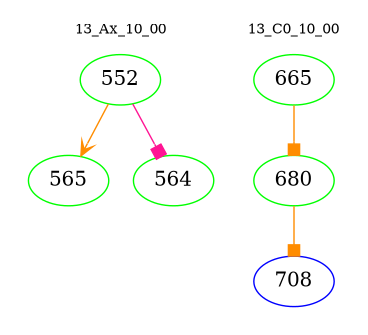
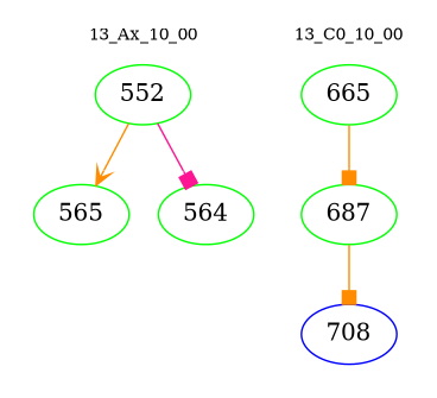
  digraph {
    fontname="DejaVu Serif"
    node [color=green fontname="DejaVu Serif"]
    edge [arrowhead=box color=darkorange fontname="DejaVu Serif"]
    n1 [label=552]
    n2 [label=565]
    n3 [label=564]
-   n4 [label=680]
+   n4 [label=687]
    n5 [label=665]
    n6 [color=blue label=708]
    subgraph cluster_1 {
      color=white
      fontsize=10
      label="13_Ax_10_00"
      n1
      n2
      n3
    }
    subgraph cluster_2 {
      color=white
      fontsize=10
      label="13_C0_10_00"
      n4
      n5
      n6
    }
    n1 -> n2 [arrowhead=vee]
    n1 -> n3 [color=deeppink]
    n4 -> n6
    n5 -> n4
  }
